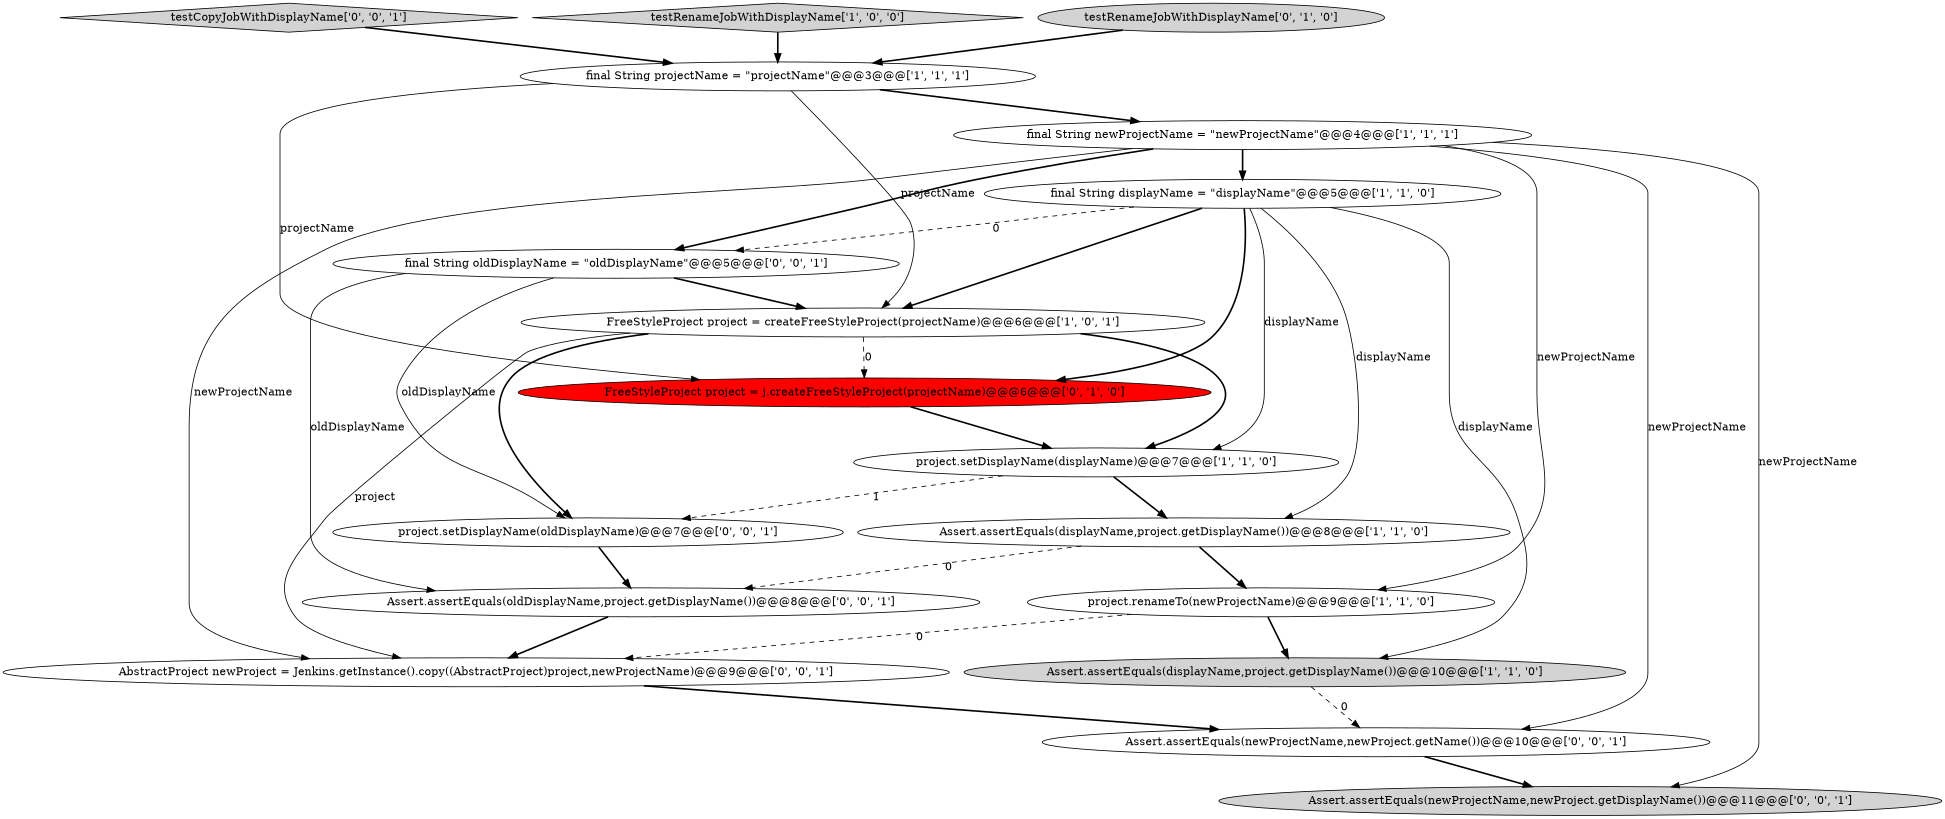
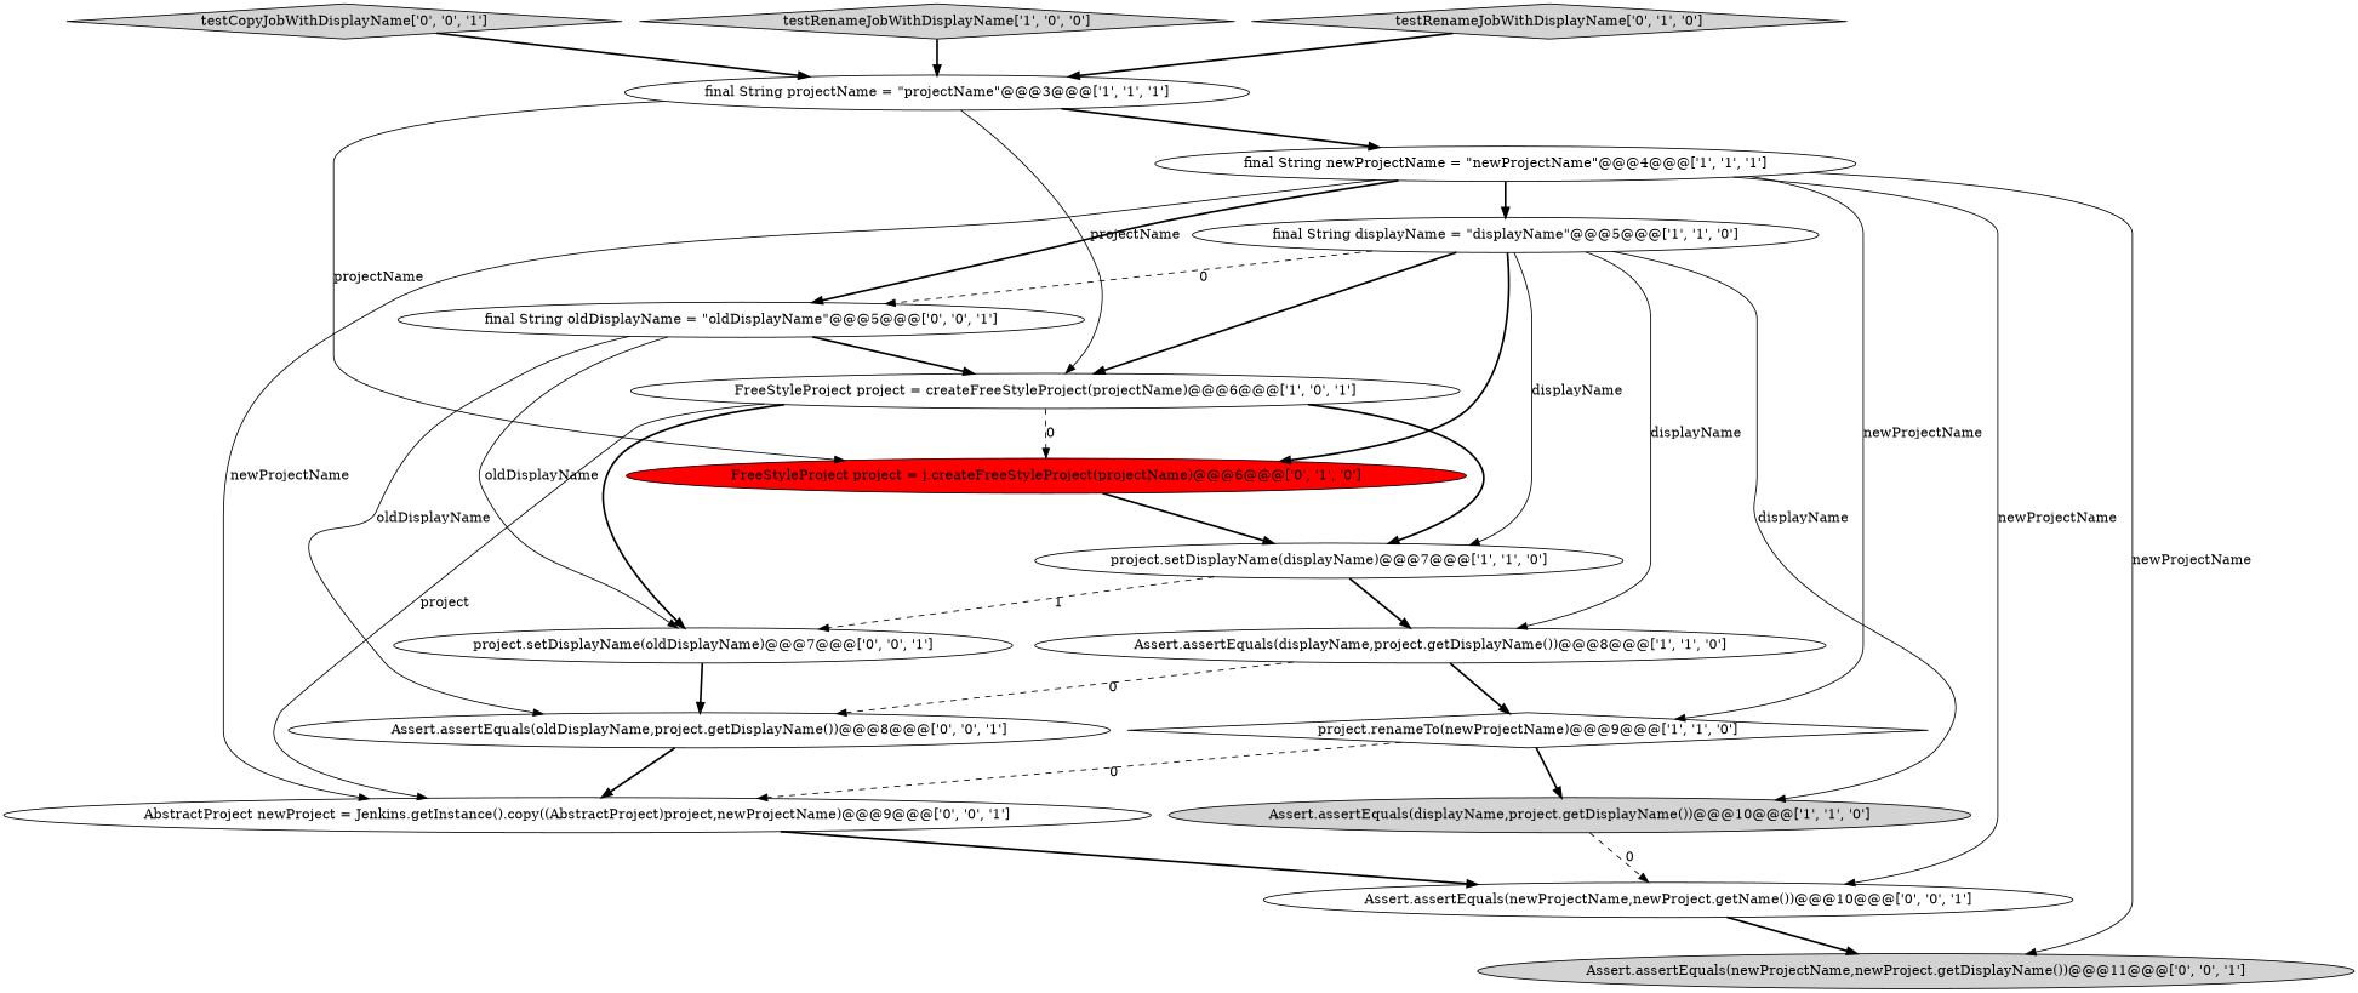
  digraph {
    node [fillcolor=white shape=ellipse style=filled]
    edge [style=bold]
-   n1 [label="project.renameTo(newProjectName)@@@9@@@['1', '1', '0']"]
+   n1 [label="project.renameTo(newProjectName)@@@9@@@['1', '1', '0']" shape=diamond]
    n2 [fillcolor=lightgray label="Assert.assertEquals(displayName,project.getDisplayName())@@@10@@@['1', '1', '0']"]
    n3 [label="AbstractProject newProject = Jenkins.getInstance().copy((AbstractProject)project,newProjectName)@@@9@@@['0', '0', '1']"]
    n4 [label="Assert.assertEquals(newProjectName,newProject.getName())@@@10@@@['0', '0', '1']"]
    n5 [label="final String oldDisplayName = \"oldDisplayName\"@@@5@@@['0', '0', '1']"]
    n6 [label="Assert.assertEquals(oldDisplayName,project.getDisplayName())@@@8@@@['0', '0', '1']"]
    n7 [label="project.setDisplayName(oldDisplayName)@@@7@@@['0', '0', '1']"]
    n8 [label="FreeStyleProject project = createFreeStyleProject(projectName)@@@6@@@['1', '0', '1']"]
    n9 [fillcolor=red label="FreeStyleProject project = j.createFreeStyleProject(projectName)@@@6@@@['0', '1', '0']"]
    n10 [label="project.setDisplayName(displayName)@@@7@@@['1', '1', '0']"]
    n11 [label="final String projectName = \"projectName\"@@@3@@@['1', '1', '1']"]
    n12 [label="final String newProjectName = \"newProjectName\"@@@4@@@['1', '1', '1']"]
    n13 [fillcolor=lightgray label="Assert.assertEquals(newProjectName,newProject.getDisplayName())@@@11@@@['0', '0', '1']"]
    n14 [label="final String displayName = \"displayName\"@@@5@@@['1', '1', '0']"]
    n15 [label="Assert.assertEquals(displayName,project.getDisplayName())@@@8@@@['1', '1', '0']"]
    n16 [fillcolor=lightgray label="testCopyJobWithDisplayName['0', '0', '1']" shape=diamond]
    n17 [fillcolor=lightgray label="testRenameJobWithDisplayName['1', '0', '0']" shape=diamond]
-   n18 [fillcolor=lightgray label="testRenameJobWithDisplayName['0', '1', '0']"]
+   n18 [fillcolor=lightgray label="testRenameJobWithDisplayName['0', '1', '0']" shape=diamond]
    n1 -> n2
    n1 -> n3 [label=0 style=dashed]
    n2 -> n4 [label=0 style=dashed]
    n3 -> n4
    n4 -> n13
    n5 -> n6 [label=oldDisplayName style=solid]
    n5 -> n7 [label=oldDisplayName style=solid]
    n5 -> n8
    n6 -> n3
    n7 -> n6
    n8 -> n3 [label=project style=solid]
    n8 -> n7
    n8 -> n9 [label=0 style=dashed]
    n8 -> n10
    n9 -> n10
    n10 -> n7 [label=1 style=dashed]
    n10 -> n15
    n11 -> n8 [label=projectName style=solid]
    n11 -> n9 [label=projectName style=solid]
    n11 -> n12
    n12 -> n1 [label=newProjectName style=solid]
    n12 -> n3 [label=newProjectName style=solid]
    n12 -> n4 [label=newProjectName style=solid]
    n12 -> n5
    n12 -> n13 [label=newProjectName style=solid]
    n12 -> n14
    n14 -> n2 [label=displayName style=solid]
    n14 -> n5 [label=0 style=dashed]
    n14 -> n8
    n14 -> n9
    n14 -> n10 [label=displayName style=solid]
    n14 -> n15 [label=displayName style=solid]
    n15 -> n1
    n15 -> n6 [label=0 style=dashed]
    n16 -> n11
    n17 -> n11
    n18 -> n11
  }
